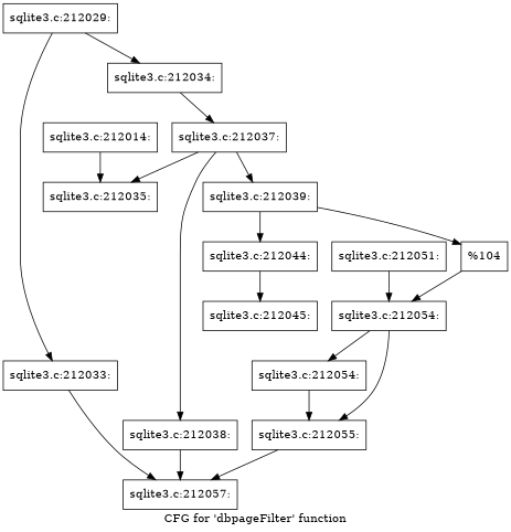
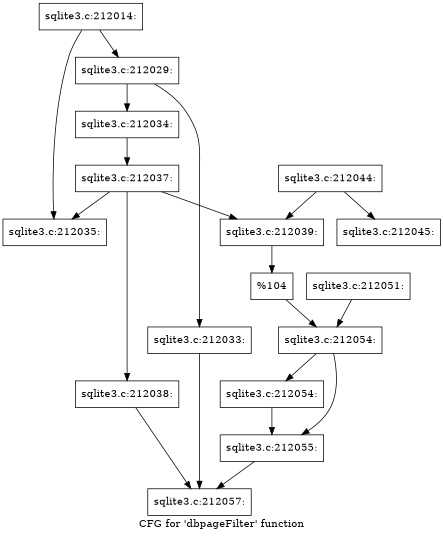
  digraph {
    label="CFG for 'dbpageFilter' function"
    node [shape=record]
    n1 [label="{sqlite3.c:212014:}"]
    n2 [label="{sqlite3.c:212029:}"]
    n3 [label="{sqlite3.c:212035:}"]
    n4 [label="{sqlite3.c:212033:}"]
    n5 [label="{sqlite3.c:212034:}"]
    n6 [label="{sqlite3.c:212057:}"]
    n7 [label="{sqlite3.c:212037:}"]
    n8 [label="{sqlite3.c:212038:}"]
    n9 [label="{sqlite3.c:212039:}"]
    n10 [label="{sqlite3.c:212044:}"]
    n11 [label="{%104}"]
    n12 [label="{sqlite3.c:212045:}"]
    n13 [label="{sqlite3.c:212054:}"]
    n14 [label="{sqlite3.c:212054:}"]
    n15 [label="{sqlite3.c:212055:}"]
    n16 [label="{sqlite3.c:212051:}"]
+   n1 -> n2
    n1 -> n3
    n2 -> n4
    n2 -> n5
    n4 -> n6
    n5 -> n7
    n7 -> n3
    n7 -> n8
    n7 -> n9
    n8 -> n6
-   n9 -> n10
+   n10 -> n9
    n9 -> n11
    n10 -> n12
    n11 -> n13
    n13 -> n14
    n13 -> n15
    n14 -> n15
    n15 -> n6
    n16 -> n13
  }
